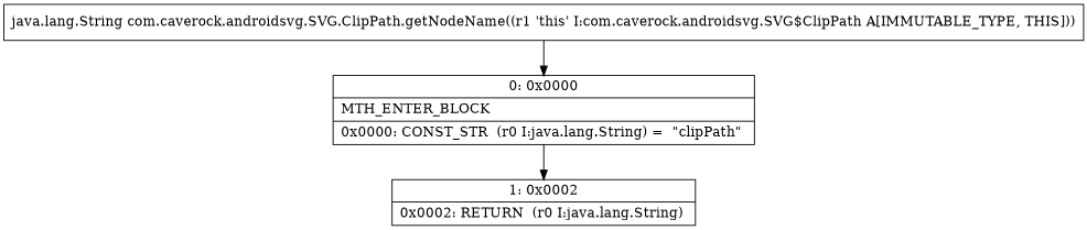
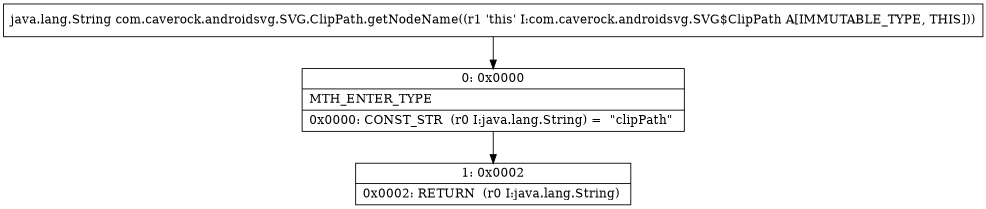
  digraph {
    node [shape=record]
-   n1 [label="{0\:\ 0x0000|MTH_ENTER_BLOCK\l|0x0000: CONST_STR  (r0 I:java.lang.String) =  \"clipPath\" \l}"]
+   n1 [label="{0\:\ 0x0000|MTH_ENTER_TYPE\l|0x0000: CONST_STR  (r0 I:java.lang.String) =  \"clipPath\" \l}"]
    n2 [label="{1\:\ 0x0002|0x0002: RETURN  (r0 I:java.lang.String) \l}"]
    n3 [label="{java.lang.String com.caverock.androidsvg.SVG.ClipPath.getNodeName((r1 'this' I:com.caverock.androidsvg.SVG$ClipPath A[IMMUTABLE_TYPE, THIS])) }"]
    n1 -> n2
    n3 -> n1
  }
